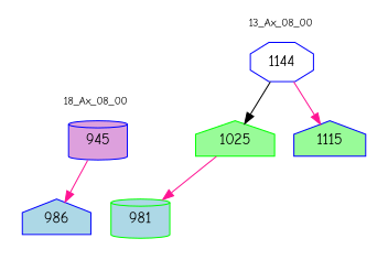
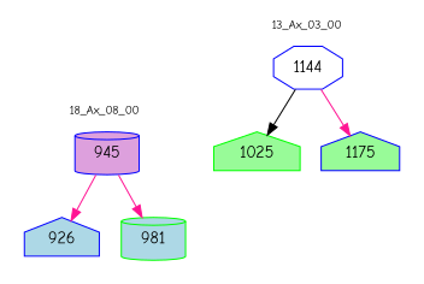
  digraph {
    fontname="Comic Neue"
    node [color=blue fillcolor=lightblue fontname="Comic Neue" shape=house style=filled]
    edge [color=deeppink fontname="Comic Neue"]
    n1 [fillcolor=plum label=945 shape=cylinder]
-   n2 [label=986]
+   n2 [label=926]
    n3 [color=green label=981 shape=cylinder]
    n4 [fillcolor=white label=1144 shape=octagon]
    n5 [color=green fillcolor=palegreen label=1025]
-   n6 [fillcolor=palegreen label=1115]
+   n6 [fillcolor=palegreen label=1175]
    subgraph cluster_1 {
      color=white
      fontsize=10
      label="18_Ax_08_00"
      n1
      n2
      n3
    }
    subgraph cluster_2 {
      color=white
      fontsize=10
-     label="13_Ax_08_00"
+     label="13_Ax_03_00"
      n4
      n5
      n6
    }
    n1 -> n2
-   n5 -> n3
+   n1 -> n3
    n4 -> n5 [color=black]
    n4 -> n6
  }
